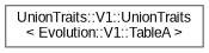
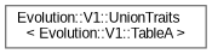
  digraph {
    rankdir=LR
    fontname="Liberation Sans"
-   n1 [color=grey40 fillcolor=white fontname="Liberation Sans" fontsize=10 height=0.2 label="UnionTraits::V1::UnionTraits\l\< Evolution::V1::TableA \>" shape=box style=filled width=0.4]
+   n1 [color=grey40 fillcolor=white fontname="Liberation Sans" fontsize=10 height=0.2 label="Evolution::V1::UnionTraits\l\< Evolution::V1::TableA \>" shape=box style=filled width=0.4]
  }
